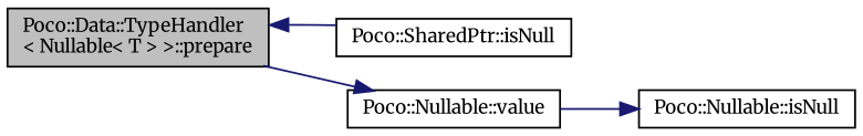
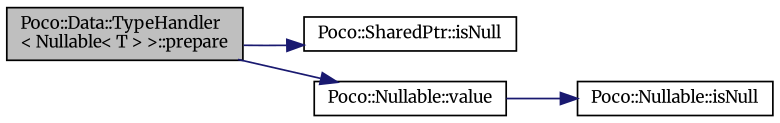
  digraph {
    fontname=Merriweather
    rankdir=LR
    node [color=black fillcolor=white fontname=Merriweather fontsize=10 shape=record style=filled]
    edge [color=midnightblue fontname=Merriweather fontsize=10 labelfontname=Helvetica labelfontsize=10 style=solid]
    n1 [fillcolor=grey75 fontcolor=black height=0.2 label="Poco::Data::TypeHandler\l\< Nullable\< T \> \>::prepare" width=0.4]
    n2 [height=0.2 label="Poco::SharedPtr::isNull" width=0.4]
    n3 [height=0.2 label="Poco::Nullable::value" width=0.4]
    n4 [height=0.2 label="Poco::Nullable::isNull" width=0.4]
-   n2 -> n1
+   n1 -> n2
    n1 -> n3
    n3 -> n4
  }
